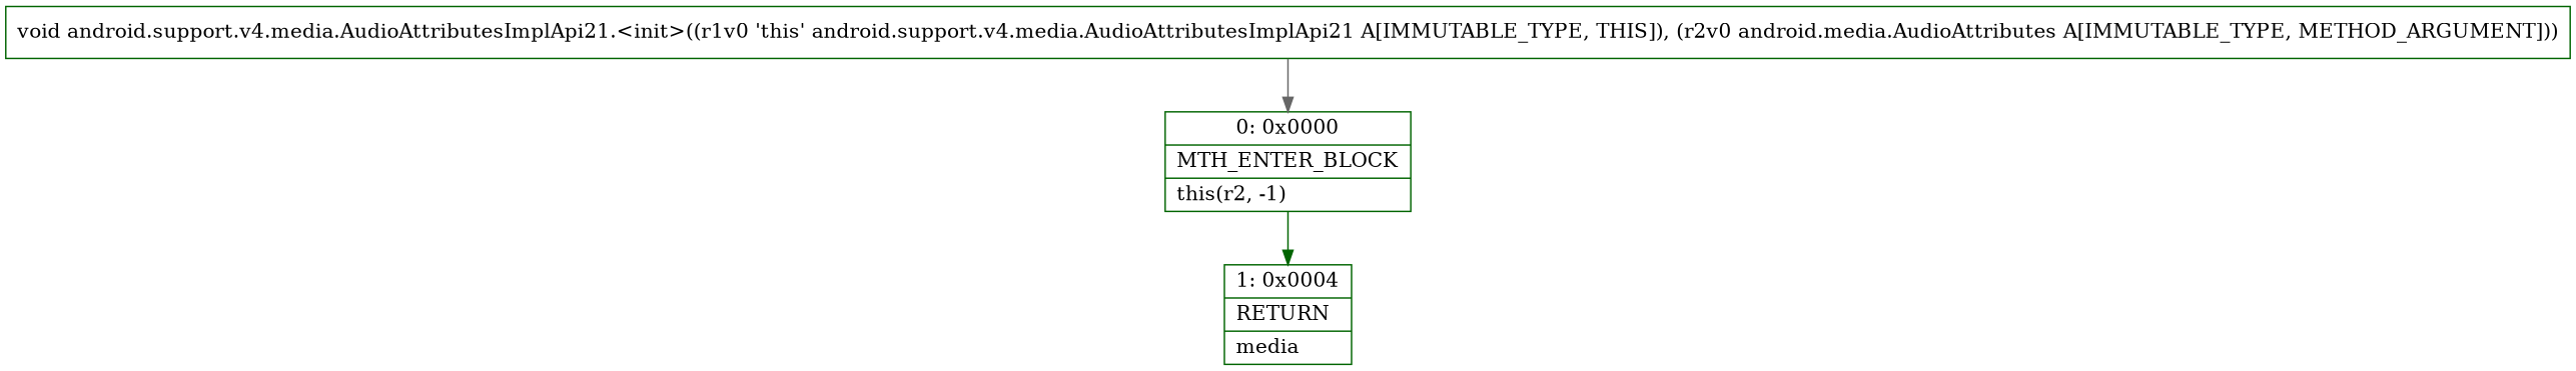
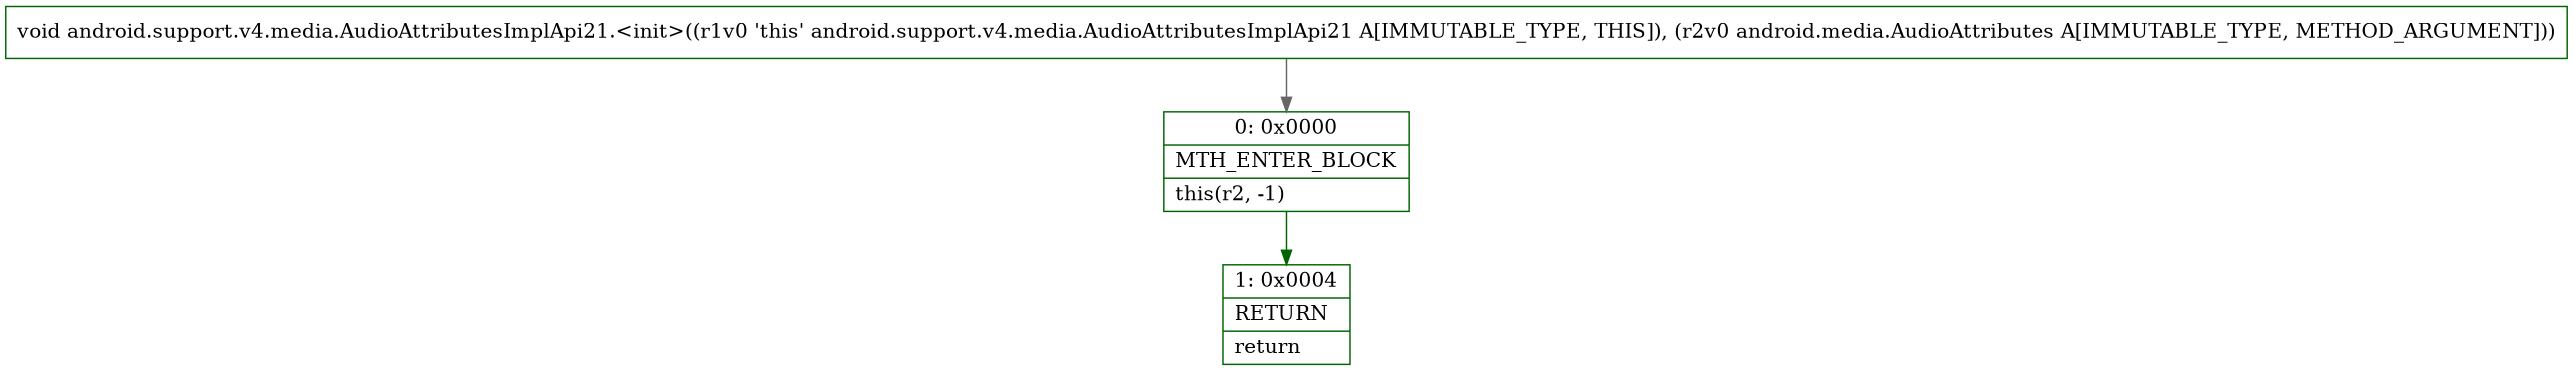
  digraph {
    node [shape=record color=darkgreen]
    n1 [label="{0\:\ 0x0000|MTH_ENTER_BLOCK\l|this(r2, \-1)\l}"]
-   n2 [label="{1\:\ 0x0004|RETURN\l|media\l}"]
+   n2 [label="{1\:\ 0x0004|RETURN\l|return\l}"]
    n3 [label="{void android.support.v4.media.AudioAttributesImplApi21.\<init\>((r1v0 'this' android.support.v4.media.AudioAttributesImplApi21 A[IMMUTABLE_TYPE, THIS]), (r2v0 android.media.AudioAttributes A[IMMUTABLE_TYPE, METHOD_ARGUMENT])) }"]
    n1 -> n2 [color=darkgreen]
    n3 -> n1 [color=gray40]
  }
